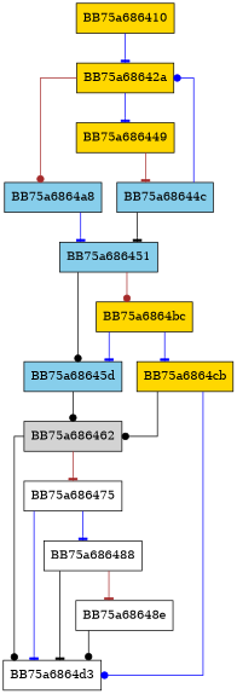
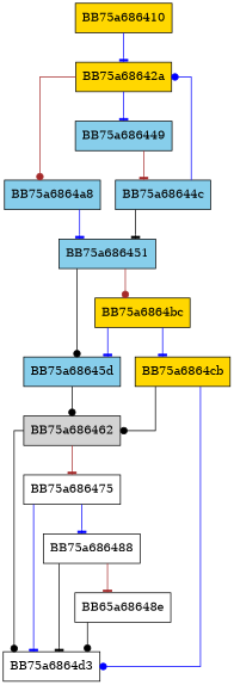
  digraph {
    splines=ortho
    node [fillcolor=skyblue shape=box style=filled]
    edge [arrowhead=tee color=blue]
    BB75a686410 [fillcolor=gold]
    BB75a68642a [fillcolor=gold]
    BB75a6864a8
-   BB75a686449 [fillcolor=gold]
+   BB75a686449
    BB75a686451
    BB75a68644c
    BB75a6864bc [fillcolor=gold]
    BB75a68645d
    BB75a6864cb [fillcolor=gold]
    BB75a686462 [fillcolor=lightgrey]
    BB75a6864d3 [fillcolor=white]
    BB75a686475 [fillcolor=white]
    BB75a686488 [fillcolor=white]
-   BB75a68648e [fillcolor=white]
+   BB75a68648e [fillcolor=white label=BB65a68648e]
    BB75a686410 -> BB75a68642a
    BB75a68642a -> BB75a6864a8 [arrowhead=dot color=brown]
    BB75a68642a -> BB75a686449
    BB75a6864a8 -> BB75a686451
    BB75a686449 -> BB75a68644c [color=brown]
    BB75a686451 -> BB75a6864bc [arrowhead=dot color=brown]
    BB75a686451 -> BB75a68645d [arrowhead=dot color=black]
    BB75a68644c -> BB75a68642a [arrowhead=dot]
    BB75a68644c -> BB75a686451 [color=black]
    BB75a6864bc -> BB75a68645d
    BB75a6864bc -> BB75a6864cb
    BB75a68645d -> BB75a686462 [arrowhead=dot color=black]
    BB75a6864cb -> BB75a686462 [arrowhead=dot color=black]
    BB75a6864cb -> BB75a6864d3 [arrowhead=dot]
    BB75a686462 -> BB75a6864d3 [arrowhead=dot color=black]
    BB75a686462 -> BB75a686475 [color=brown]
    BB75a686475 -> BB75a6864d3
    BB75a686475 -> BB75a686488
    BB75a686488 -> BB75a6864d3 [color=black]
    BB75a686488 -> BB75a68648e [color=brown]
    BB75a68648e -> BB75a6864d3 [arrowhead=dot color=black]
  }
